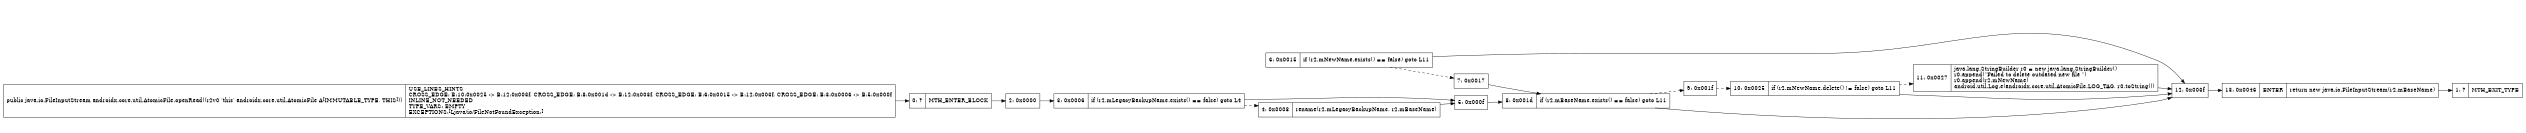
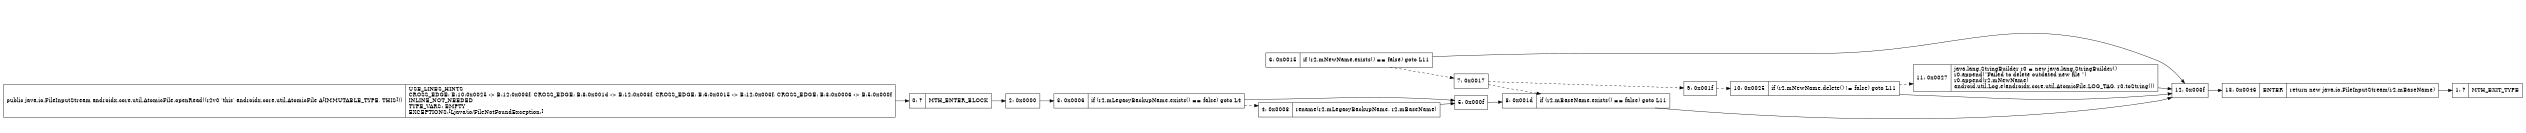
  digraph {
    rankdir=LR
    node [shape=record]
    n1 [label="{0\:\ ?|MTH_ENTER_BLOCK\l}"]
    n2 [label="{2\:\ 0x0000}"]
    n3 [label="{3\:\ 0x0006|if (r2.mLegacyBackupName.exists() == false) goto L4\l}"]
    n4 [label="{4\:\ 0x0008|rename(r2.mLegacyBackupName, r2.mBaseName)\l}"]
    n5 [label="{5\:\ 0x000f}"]
    n6 [label="{8\:\ 0x001d|if (r2.mBaseName.exists() == false) goto L11\l}"]
    n7 [label="{6\:\ 0x0015|if (r2.mNewName.exists() == false) goto L11\l}"]
    n8 [label="{7\:\ 0x0017}"]
    n9 [label="{12\:\ 0x003f}"]
    n10 [label="{13\:\ 0x0046|ENTER\l|return new java.io.FileInputStream(r2.mBaseName)\l}"]
    n11 [label="{9\:\ 0x001f}"]
    n12 [label="{10\:\ 0x0025|if (r2.mNewName.delete() != false) goto L11\l}"]
    n13 [label="{11\:\ 0x0027|java.lang.StringBuilder r0 = new java.lang.StringBuilder()\lr0.append(\"Failed to delete outdated new file \")\lr0.append(r2.mNewName)\landroid.util.Log.e(androidx.core.util.AtomicFile.LOG_TAG, r0.toString())\l}"]
    n14 [label="{1\:\ ?|MTH_EXIT_TYPE\l}"]
    n15 [label="{public java.io.FileInputStream androidx.core.util.AtomicFile.openRead((r2v0 'this' androidx.core.util.AtomicFile A[IMMUTABLE_TYPE, THIS]))  | USE_LINES_HINTS\lCROSS_EDGE: B:10:0x0025 \-\> B:12:0x003f, CROSS_EDGE: B:8:0x001d \-\> B:12:0x003f, CROSS_EDGE: B:6:0x0015 \-\> B:12:0x003f, CROSS_EDGE: B:3:0x0006 \-\> B:5:0x000f\lINLINE_NOT_NEEDED\lTYPE_VARS: EMPTY\lEXCEPTIONS:[Ljava\/io\/FileNotFoundException;]\l}"]
    n1 -> n2
    n2 -> n3
    n3 -> n4 [style=dashed]
    n3 -> n5
    n4 -> n5
    n5 -> n6
    n6 -> n9
-   n6 -> n11 [style=dashed]
+   n8 -> n11 [style=dashed]
    n7 -> n8 [style=dashed]
    n7 -> n9
-   n8 -> n6
+   n8 -> n6 [style=dashed]
    n9 -> n10
    n10 -> n14
    n11 -> n12 [style=dashed]
    n12 -> n9
    n12 -> n13 [style=dashed]
    n13 -> n9
    n15 -> n1
  }
